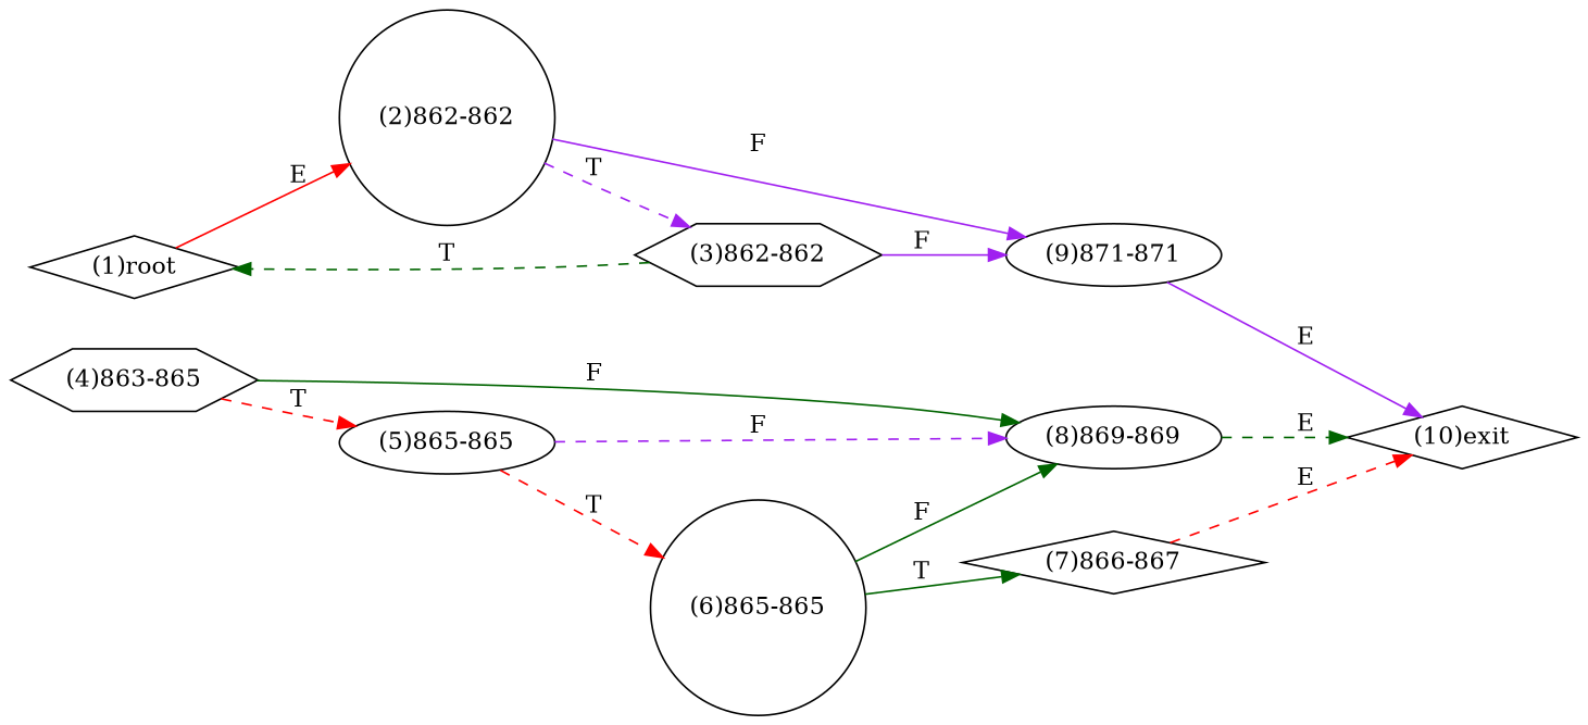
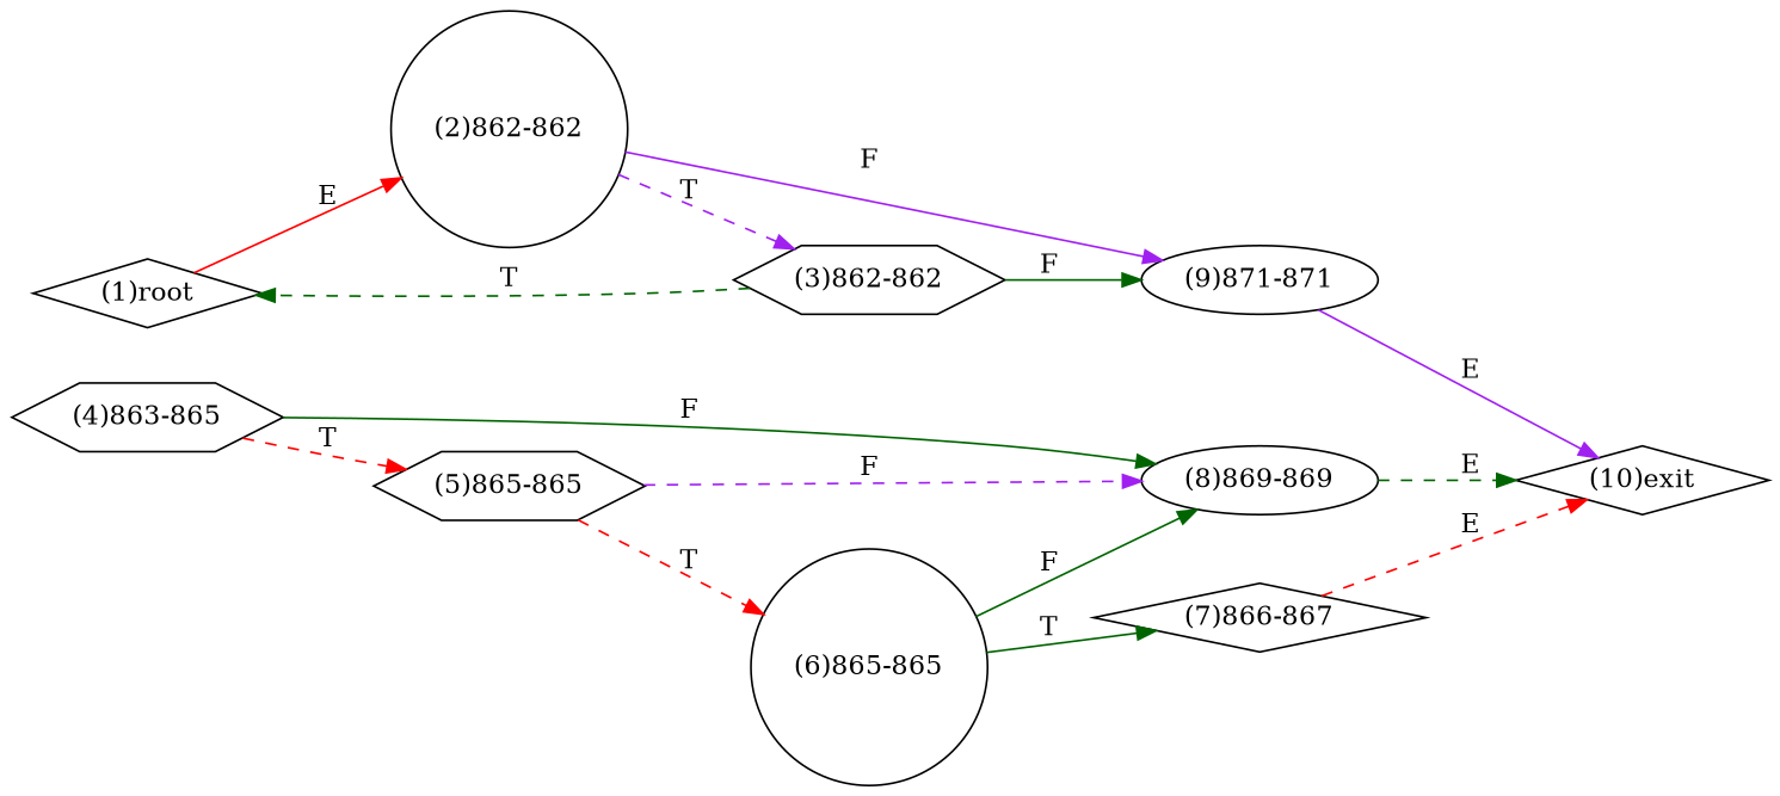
  digraph {
    rankdir=LR
    node [shape=diamond]
    edge [color=darkgreen style=solid]
    n1 [label="(1)root"]
    n2 [label="(2)862-862" shape=circle]
    n3 [label="(3)862-862" shape=hexagon]
    n4 [label="(9)871-871" shape=ellipse]
    n5 [label="(10)exit"]
    n6 [label="(4)863-865" shape=hexagon]
-   n7 [label="(5)865-865" shape=ellipse]
+   n7 [label="(5)865-865" shape=hexagon]
    n8 [label="(8)869-869" shape=ellipse]
    n9 [label="(6)865-865" shape=circle]
    n10 [label="(7)866-867"]
    n1 -> n2 [color=red label=E]
    n2 -> n3 [color=purple label=T style=dashed]
    n2 -> n4 [color=purple label=F]
    n3 -> n1 [label=T style=dashed]
-   n3 -> n4 [color=purple label=F]
+   n3 -> n4 [label=F]
    n4 -> n5 [color=purple label=E]
    n6 -> n7 [color=red label=T style=dashed]
    n6 -> n8 [label=F]
    n7 -> n8 [color=purple label=F style=dashed]
    n7 -> n9 [color=red label=T style=dashed]
    n8 -> n5 [label=E style=dashed]
    n9 -> n8 [label=F]
    n9 -> n10 [label=T]
    n10 -> n5 [color=red label=E style=dashed]
  }
